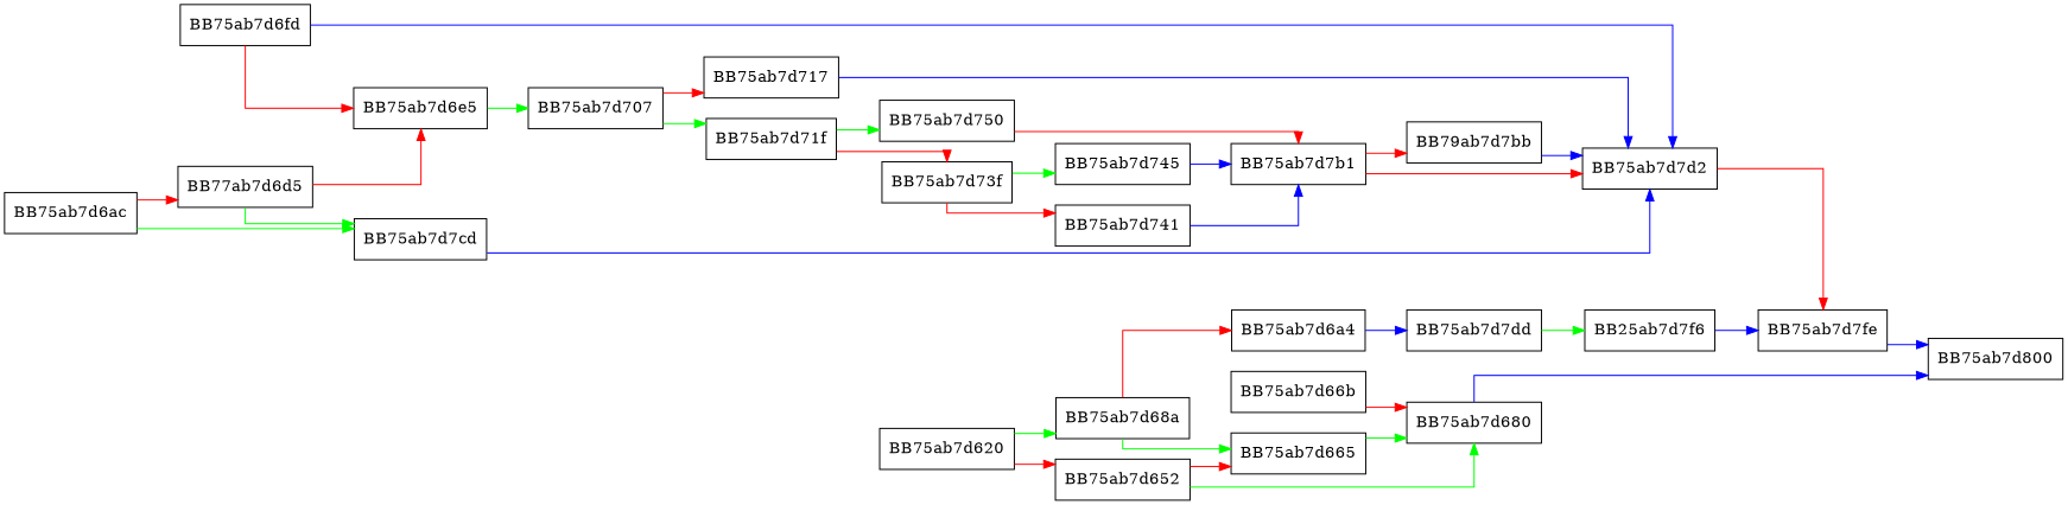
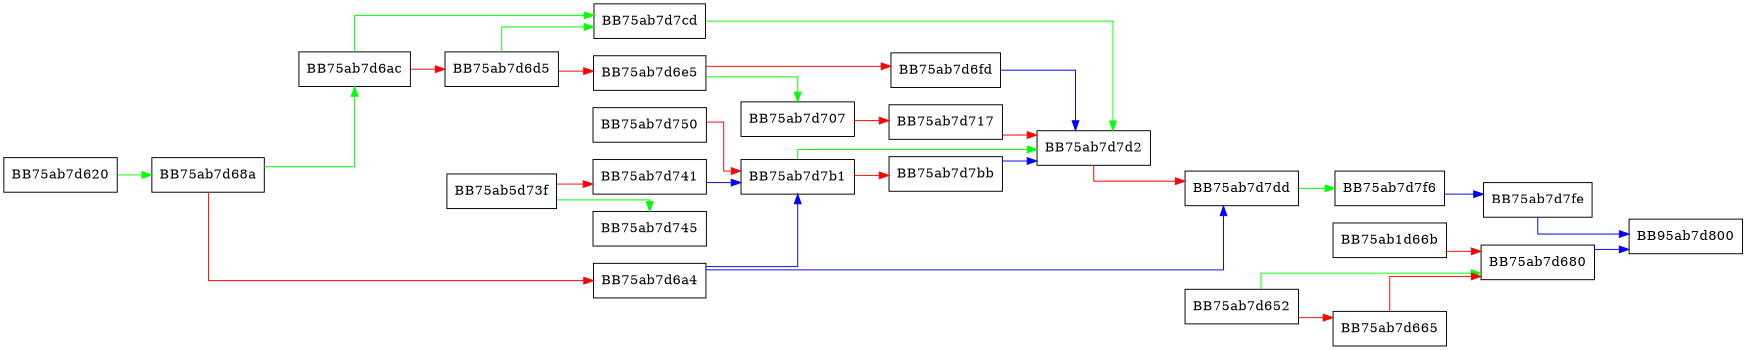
  digraph {
    rankdir=LR
    splines=ortho
    node [shape=box]
    edge [color=red]
    BB75ab7d620
    BB75ab7d68a
    BB75ab7d652
    BB75ab7d6ac
    BB75ab7d6a4
    BB75ab7d680
    BB75ab7d665
    BB75ab7d7cd
-   BB75ab7d6d5 [label=BB77ab7d6d5]
+   BB75ab7d6d5
    BB75ab7d7dd
-   BB75ab7d800
-   BB75ab7d66b
+   BB75ab7d800 [label=BB95ab7d800]
+   BB75ab7d66b [label=BB75ab1d66b]
    BB75ab7d7d2
    BB75ab7d6e5
-   BB75ab7d7f6 [label=BB25ab7d7f6]
+   BB75ab7d7f6
    BB75ab7d7fe
    BB75ab7d707
    BB75ab7d6fd
-   BB75ab7d71f
    BB75ab7d717
    BB75ab7d750
-   BB75ab7d73f
+   BB75ab7d73f [label=BB75ab5d73f]
    BB75ab7d7b1
    BB75ab7d745
    BB75ab7d741
-   BB75ab7d7bb [label=BB79ab7d7bb]
+   BB75ab7d7bb
    BB75ab7d620 -> BB75ab7d68a [color=green]
-   BB75ab7d620 -> BB75ab7d652
-   BB75ab7d68a -> BB75ab7d665 [color=green]
+   BB75ab7d68a -> BB75ab7d6ac [color=green]
    BB75ab7d68a -> BB75ab7d6a4
    BB75ab7d652 -> BB75ab7d680 [color=green]
    BB75ab7d652 -> BB75ab7d665
    BB75ab7d6ac -> BB75ab7d7cd [color=green]
    BB75ab7d6ac -> BB75ab7d6d5
    BB75ab7d6a4 -> BB75ab7d7dd [color=blue]
    BB75ab7d680 -> BB75ab7d800 [color=blue]
-   BB75ab7d665 -> BB75ab7d680 [color=green]
-   BB75ab7d7cd -> BB75ab7d7d2 [color=blue]
+   BB75ab7d665 -> BB75ab7d680
+   BB75ab7d7cd -> BB75ab7d7d2 [color=green]
    BB75ab7d6d5 -> BB75ab7d7cd [color=green]
    BB75ab7d6d5 -> BB75ab7d6e5
    BB75ab7d7dd -> BB75ab7d7f6 [color=green]
    BB75ab7d66b -> BB75ab7d680
-   BB75ab7d7d2 -> BB75ab7d7fe
+   BB75ab7d7d2 -> BB75ab7d7dd
    BB75ab7d6e5 -> BB75ab7d707 [color=green]
-   BB75ab7d6fd -> BB75ab7d6e5
+   BB75ab7d6e5 -> BB75ab7d6fd
    BB75ab7d7f6 -> BB75ab7d7fe [color=blue]
    BB75ab7d7fe -> BB75ab7d800 [color=blue]
-   BB75ab7d707 -> BB75ab7d71f [color=green]
    BB75ab7d707 -> BB75ab7d717
    BB75ab7d6fd -> BB75ab7d7d2 [color=blue]
-   BB75ab7d71f -> BB75ab7d750 [color=green]
-   BB75ab7d71f -> BB75ab7d73f
-   BB75ab7d717 -> BB75ab7d7d2 [color=blue]
+   BB75ab7d717 -> BB75ab7d7d2
    BB75ab7d750 -> BB75ab7d7b1
    BB75ab7d73f -> BB75ab7d745 [color=green]
    BB75ab7d73f -> BB75ab7d741
-   BB75ab7d7b1 -> BB75ab7d7d2
+   BB75ab7d7b1 -> BB75ab7d7d2 [color=green]
    BB75ab7d7b1 -> BB75ab7d7bb
-   BB75ab7d745 -> BB75ab7d7b1 [color=blue]
+   BB75ab7d6a4 -> BB75ab7d7b1 [color=blue]
    BB75ab7d741 -> BB75ab7d7b1 [color=blue]
    BB75ab7d7bb -> BB75ab7d7d2 [color=blue]
  }
